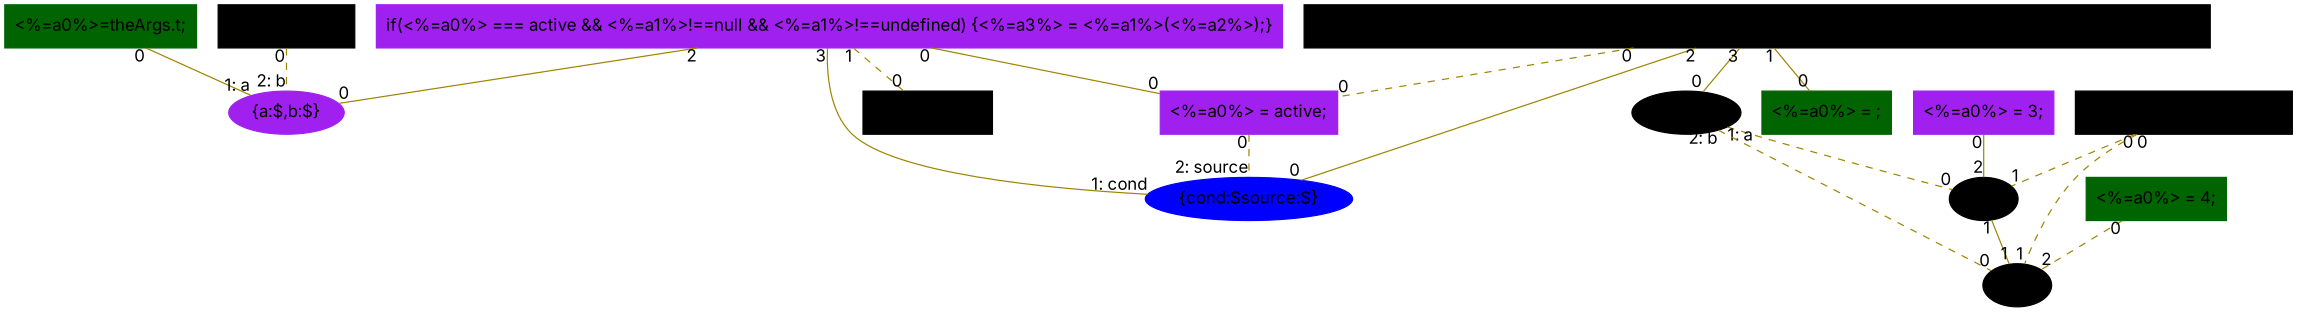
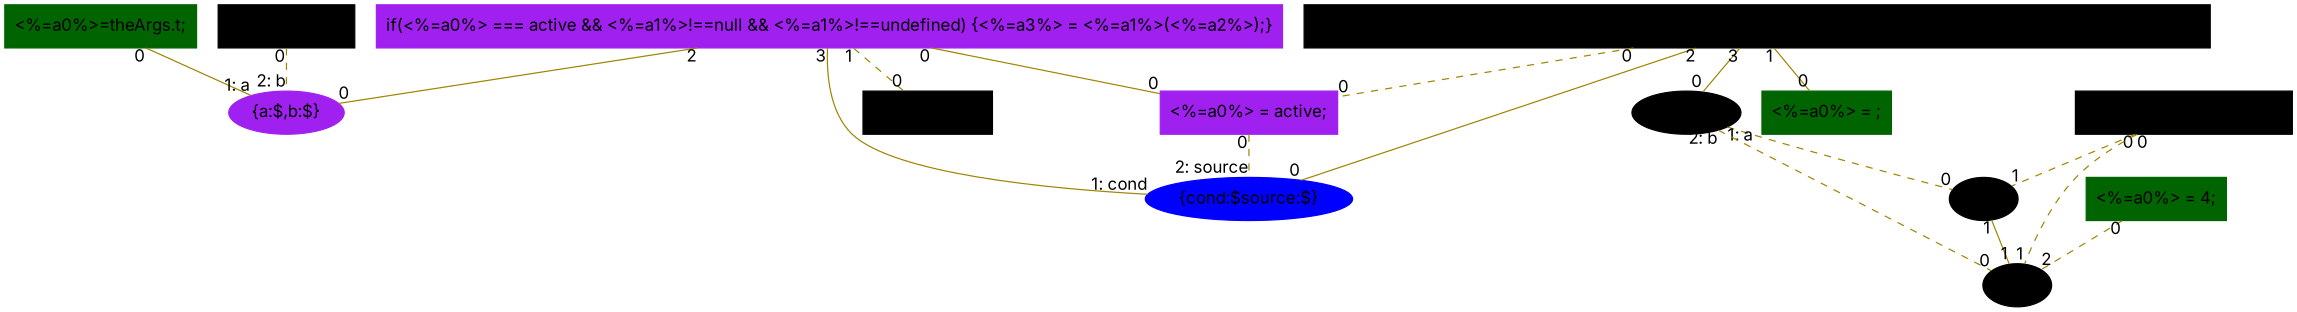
  digraph {
    fontname=Inter
    node [color=black fontname=Inter shape=box style=filled]
    edge [arrowHead=none arrowsize=1 color="#9d8400" dir=none fontname=Inter headlabel=0 taillabel=0 style=solid]
    n1 [color=purple label="{a:$,b:$}" shape=ellipse]
    n2 [label="$=$" shape=ellipse]
    n3 [label="$=$" shape=ellipse]
    n4 [color=blue label="{cond:$source:$}" shape=ellipse]
    n5 [label="{a:$b:$}" shape=ellipse]
    n6 [color=darkgreen label="<%=a0%>=theArgs.t;\n"]
    n7 [label="theInterface=<%=a0%>;\n"]
    n8 [color=purple label="<%=a0%> = active;\n"]
    n9 [label="<%=a0%> = ;\n"]
    n10 [color=darkgreen label="<%=a0%> = ;\n"]
    n11 [label="<%=a0%> = 1;\n"]
-   n12 [color=purple label="<%=a0%> = 3;\n"]
    n13 [color=darkgreen label="<%=a0%> = 4;\n"]
    n14 [color=purple label="if(<%=a0%> === active && <%=a1%>!==null && <%=a1%>!==undefined) {<%=a3%> = <%=a1%>(<%=a2%>);}\n"]
    n15 [label="if(<%=a0%> === active && <%=a1%>!==null && <%=a1%>!==undefined) {<%=a3%> = <%=a1%>(<%=a2%>);}\n"]
    n2 -> n3 [headlabel=1 taillabel=1]
    n5 -> n2 [taillabel="1: a" style=dashed]
    n5 -> n3 [taillabel="2: b" style=dashed]
    n6 -> n1 [headlabel="1: a"]
    n7 -> n2 [headlabel=1 style=dashed]
    n7 -> n3 [headlabel=1 style=dashed]
    n8 -> n4 [headlabel="2: source" style=dashed]
    n11 -> n1 [headlabel="2: b" style=dashed]
-   n12 -> n2 [headlabel=2]
    n13 -> n3 [headlabel=2 style=dashed]
    n14 -> n1 [taillabel=2]
    n14 -> n4 [headlabel="1: cond" taillabel=3]
    n14 -> n8
    n14 -> n9 [taillabel=1 style=dashed]
    n15 -> n4 [taillabel=2]
    n15 -> n5 [taillabel=3]
    n15 -> n8 [style=dashed]
    n15 -> n10 [taillabel=1]
  }
